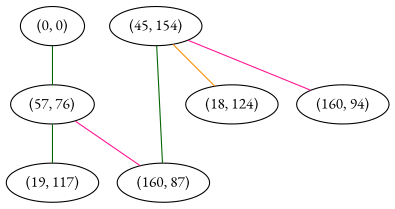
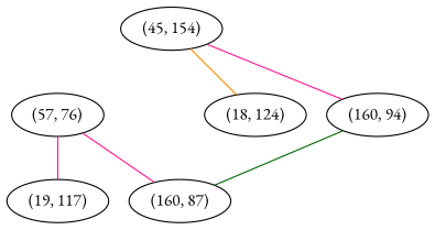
  graph {
    fontname="EB Garamond"
    node [fontname="EB Garamond"]
    edge [color=deeppink fontname="EB Garamond" weight=3]
-   "(0, 0)"
    "(57, 76)"
    "(160, 87)"
    "(19, 117)"
    "(45, 154)"
    "(18, 124)"
    "(160, 94)"
-   "(0, 0)" -- "(57, 76)" [color=darkgreen weight=4]
    "(57, 76)" -- "(160, 87)" [weight=2]
-   "(57, 76)" -- "(19, 117)" [color=darkgreen]
+   "(57, 76)" -- "(19, 117)"
    "(45, 154)" -- "(18, 124)" [color=darkorange weight=1]
    "(45, 154)" -- "(160, 94)" [weight=1]
-   "(45, 154)" -- "(160, 87)" [color=darkgreen]
+   "(160, 94)" -- "(160, 87)" [color=darkgreen]
  }
